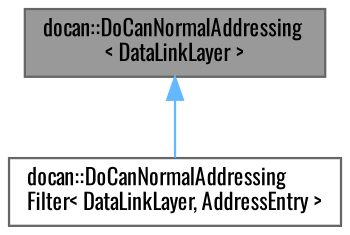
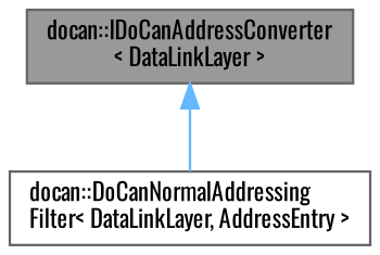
  digraph {
    fontname=Oswald
    node [color=gray40 fontname=Oswald fontsize=10 shape=box style=filled]
-   n1 [fillcolor=grey60 fontcolor=black height=0.2 label="docan::DoCanNormalAddressing\l\< DataLinkLayer \>" width=0.4]
+   n1 [fillcolor=grey60 fontcolor=black height=0.2 label="docan::IDoCanAddressConverter\l\< DataLinkLayer \>" width=0.4]
    n2 [fillcolor=white height=0.2 label="docan::DoCanNormalAddressing\lFilter\< DataLinkLayer, AddressEntry \>" width=0.4]
    n1 -> n2 [color=steelblue1 dir=back fontname=Oswald fontsize=10 labelfontname=Helvetica labelfontsize=10 style=solid]
  }
